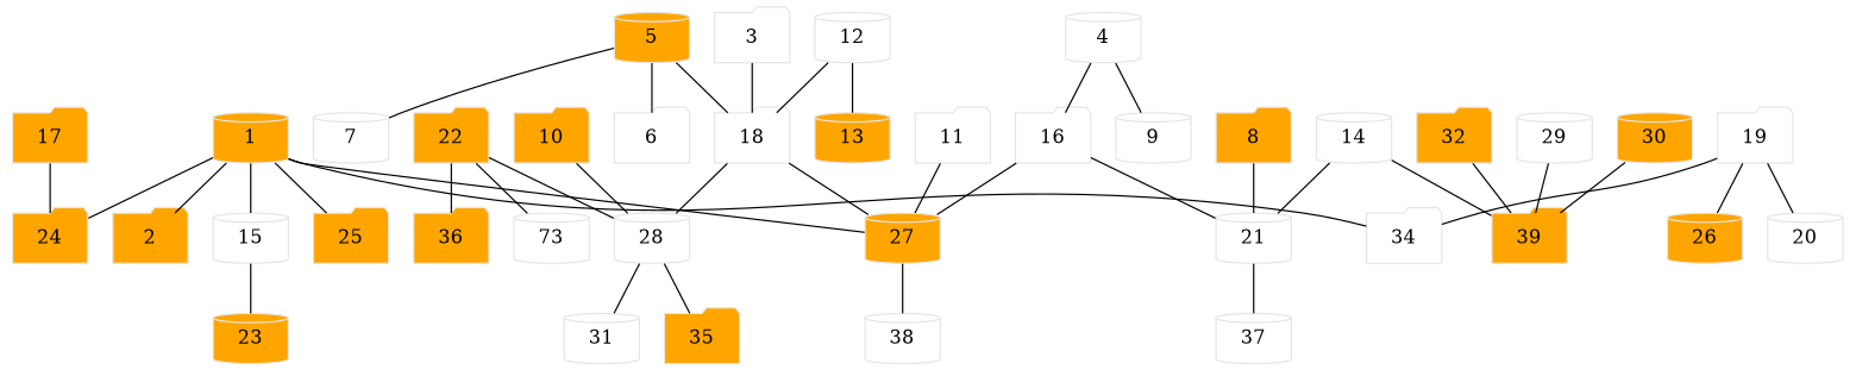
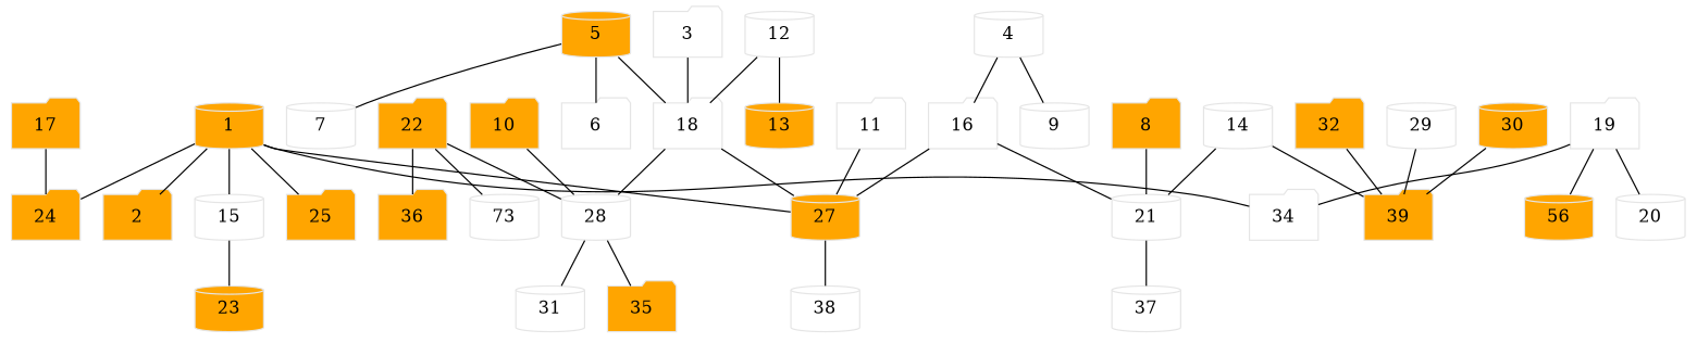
  graph {
    node [color=gray90 fillcolor=white shape=cylinder style=filled]
    edge [weight=1.0]
    1 [fillcolor=orange]
    2 [fillcolor=orange shape=folder]
    15
    24 [fillcolor=orange shape=folder]
    25 [fillcolor=orange shape=folder]
    27 [fillcolor=orange]
    34 [shape=folder]
    23 [fillcolor=orange]
    38
    3 [shape=folder]
    18 [shape=folder]
    28
    4
    9
    16 [shape=folder]
    21
    5 [fillcolor=orange]
    6 [shape=folder]
    7
    8 [fillcolor=orange shape=folder]
    37
    10 [fillcolor=orange shape=folder]
    31
    35 [fillcolor=orange shape=folder]
    11 [shape=folder]
    12
    13 [fillcolor=orange]
    14
    39 [fillcolor=orange shape=folder]
    17 [fillcolor=orange shape=folder]
    19 [shape=folder]
    20
-   26 [fillcolor=orange]
+   26 [fillcolor=orange label=56]
    22 [fillcolor=orange shape=folder]
    n35 [label=73]
    36 [fillcolor=orange shape=folder]
    29
    30 [fillcolor=orange]
    32 [fillcolor=orange shape=folder]
    1 -- 2
    1 -- 15
    1 -- 24
    1 -- 25
    1 -- 27
    1 -- 34
    15 -- 23
    27 -- 38
    3 -- 18
    18 -- 27
    18 -- 28
    28 -- 31
    28 -- 35
    4 -- 9
    4 -- 16
    16 -- 27
    16 -- 21
    21 -- 37
    5 -- 18
    5 -- 6
    5 -- 7
    8 -- 21
    10 -- 28
    11 -- 27
    12 -- 18
    12 -- 13
    14 -- 21
    14 -- 39
    17 -- 24
    19 -- 34
    19 -- 20
    19 -- 26
    22 -- 28
    22 -- n35
    22 -- 36
    29 -- 39
    30 -- 39
    32 -- 39
  }
